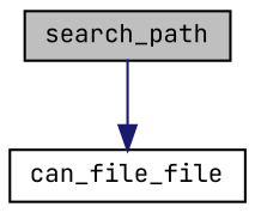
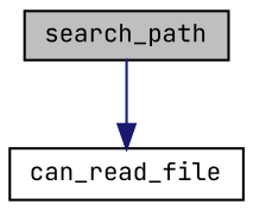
  digraph {
    rankdir=TB
    fontname="JetBrains Mono"
    node [color=black fontname="JetBrains Mono" fontsize=10 shape=record style=filled]
    n1 [fillcolor=grey75 fontcolor=black height=0.2 label=search_path width=0.4]
-   n2 [fillcolor=white height=0.2 label=can_file_file width=0.4]
+   n2 [fillcolor=white height=0.2 label=can_read_file width=0.4]
    n1 -> n2 [color=midnightblue fontname="JetBrains Mono" fontsize=10 labelfontname=FreeSans labelfontsize=10 style=solid]
  }
